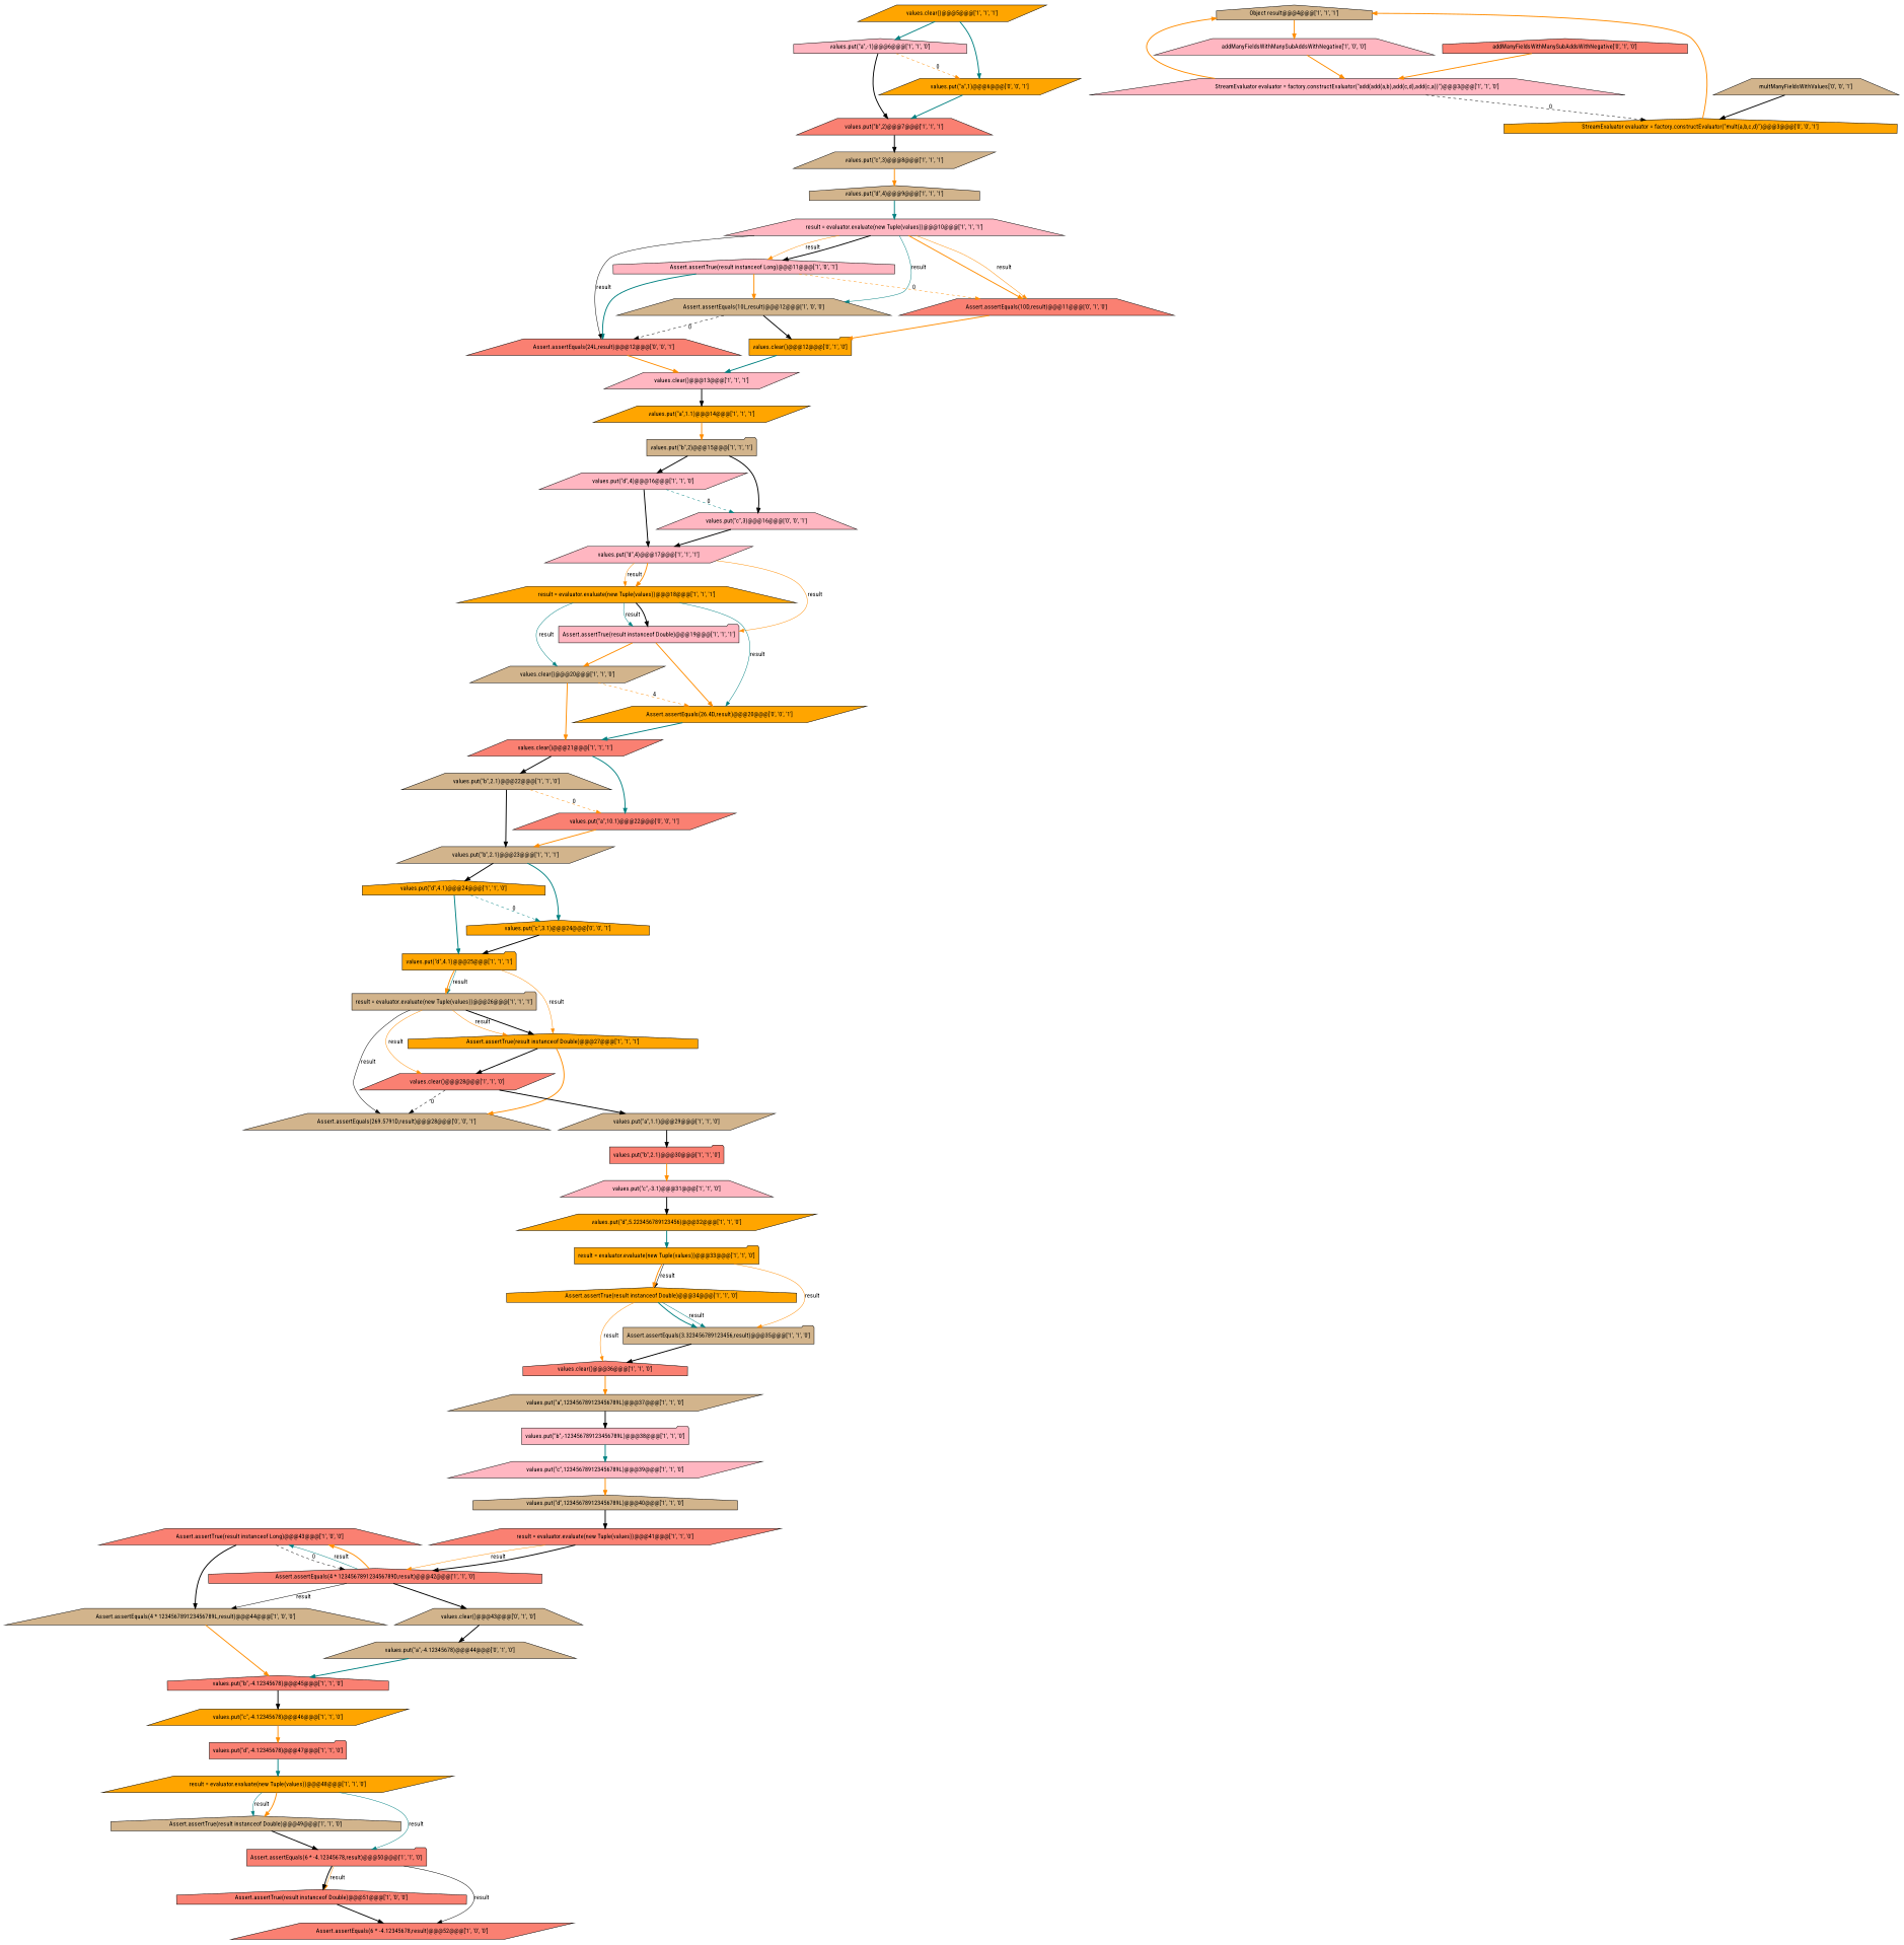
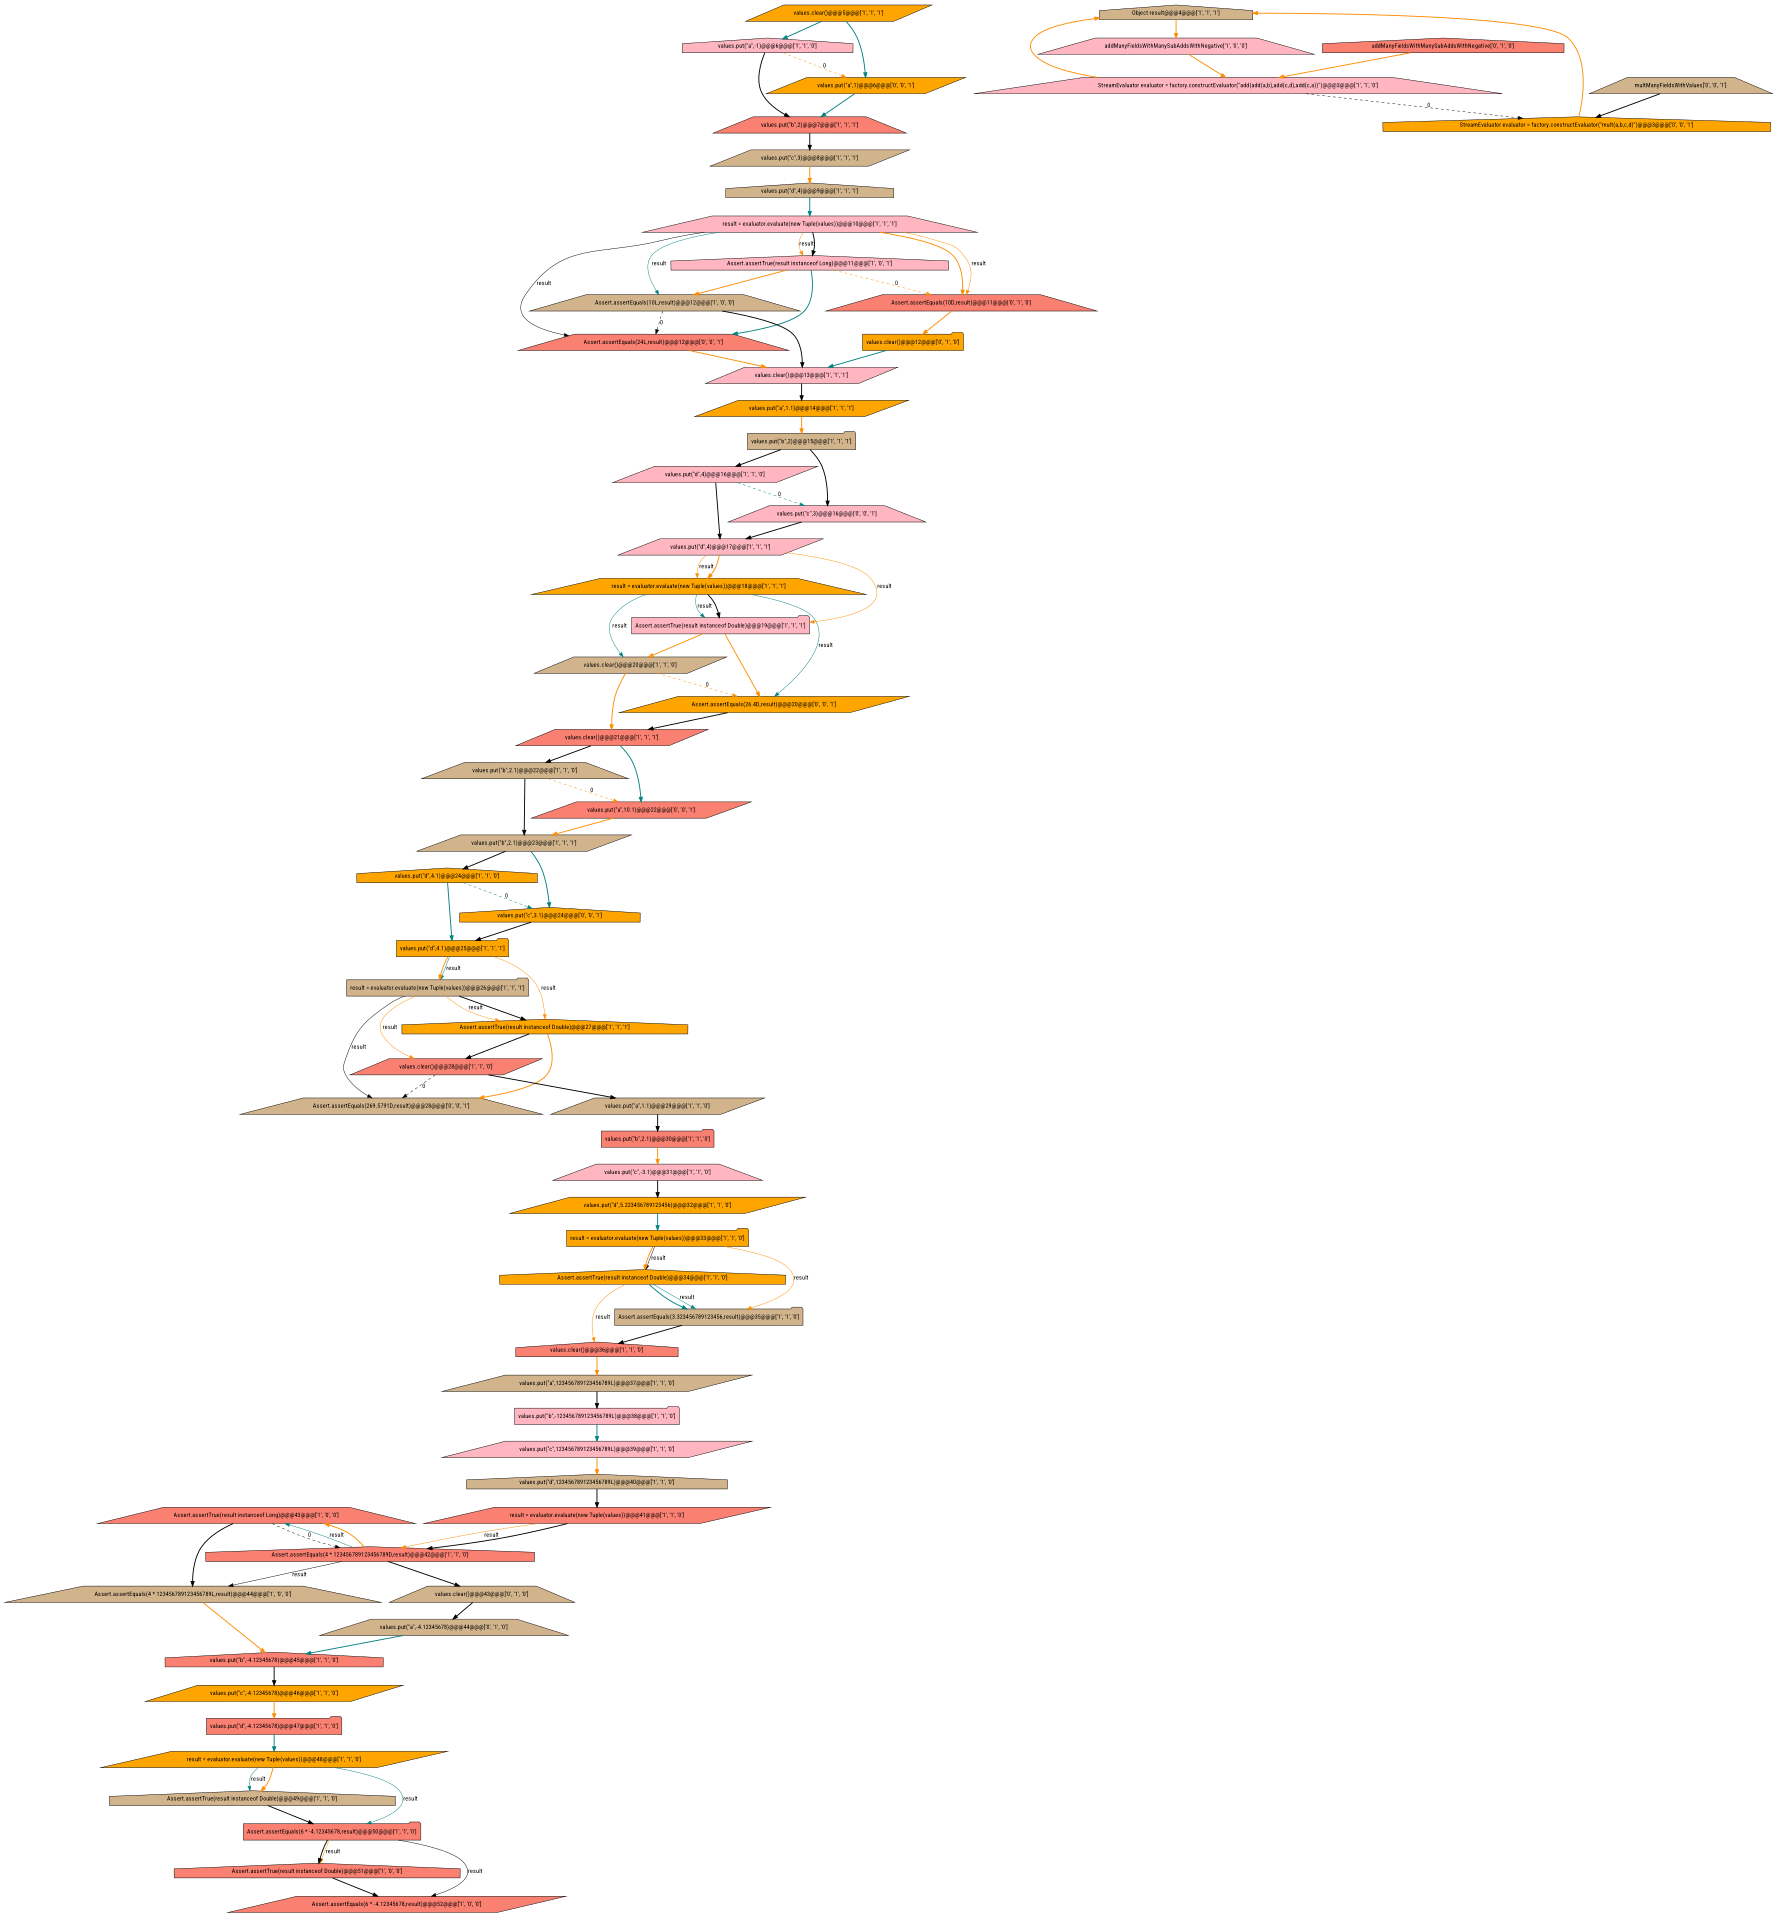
  digraph {
    fontname="Roboto Condensed"
    node [fillcolor=tan fontname="Roboto Condensed" shape=parallelogram style=filled]
    edge [color=black fontname="Roboto Condensed" style=bold]
    n1 [label="values.clear()@@@43@@@['0', '1', '0']" shape=trapezium]
    n2 [label="values.put(\"a\",-4.12345678)@@@44@@@['0', '1', '0']" shape=trapezium]
    n3 [fillcolor=salmon label="values.put(\"b\",-4.12345678)@@@45@@@['1', '1', '0']" shape=house]
    n4 [fillcolor=lightpink label="Assert.assertTrue(result instanceof Long)@@@11@@@['1', '0', '1']" shape=house]
    n5 [fillcolor=salmon label="Assert.assertEquals(24L,result)@@@12@@@['0', '0', '1']" shape=trapezium]
    n6 [fillcolor=salmon label="Assert.assertEquals(10D,result)@@@11@@@['0', '1', '0']" shape=trapezium]
    n7 [label="Assert.assertEquals(10L,result)@@@12@@@['1', '0', '0']" shape=trapezium]
    n8 [fillcolor=lightpink label="values.clear()@@@13@@@['1', '1', '1']"]
    n9 [fillcolor=orange label="values.clear()@@@12@@@['0', '1', '0']" shape=folder]
    n10 [label="Assert.assertEquals(4 * 123456789123456789L,result)@@@44@@@['1', '0', '0']" shape=trapezium]
    n11 [fillcolor=orange label="values.put(\"c\",-4.12345678)@@@46@@@['1', '1', '0']"]
    n12 [fillcolor=salmon label="values.put(\"d\",-4.12345678)@@@47@@@['1', '1', '0']" shape=folder]
    n13 [fillcolor=salmon label="values.put(\"b\",2)@@@7@@@['1', '1', '1']" shape=trapezium]
    n14 [label="values.put(\"c\",3)@@@8@@@['1', '1', '1']"]
    n15 [label="values.put(\"d\",4)@@@9@@@['1', '1', '1']" shape=house]
    n16 [fillcolor=lightpink label="values.put(\"a\",-1)@@@6@@@['1', '1', '0']" shape=house]
    n17 [fillcolor=orange label="values.put(\"a\",1)@@@6@@@['0', '0', '1']"]
    n18 [fillcolor=salmon label="Assert.assertTrue(result instanceof Long)@@@43@@@['1', '0', '0']" shape=trapezium]
    n19 [fillcolor=salmon label="Assert.assertEquals(4 * 123456789123456789D,result)@@@42@@@['1', '1', '0']" shape=house]
    n20 [fillcolor=orange label="Assert.assertTrue(result instanceof Double)@@@34@@@['1', '1', '0']" shape=house]
    n21 [label="Assert.assertEquals(3.323456789123456,result)@@@35@@@['1', '1', '0']" shape=folder]
    n22 [fillcolor=salmon label="values.clear()@@@36@@@['1', '1', '0']" shape=house]
    n23 [label="values.put(\"a\",123456789123456789L)@@@37@@@['1', '1', '0']"]
    n24 [fillcolor=salmon label="values.put(\"b\",2.1)@@@30@@@['1', '1', '0']" shape=folder]
    n25 [fillcolor=lightpink label="values.put(\"c\",-3.1)@@@31@@@['1', '1', '0']" shape=trapezium]
    n26 [fillcolor=orange label="values.put(\"d\",5.223456789123456)@@@32@@@['1', '1', '0']"]
    n27 [label="values.put(\"b\",2)@@@15@@@['1', '1', '1']" shape=folder]
    n28 [fillcolor=lightpink label="values.put(\"d\",4)@@@16@@@['1', '1', '0']"]
    n29 [fillcolor=lightpink label="values.put(\"c\",3)@@@16@@@['0', '0', '1']" shape=trapezium]
    n30 [fillcolor=lightpink label="values.put(\"d\",4)@@@17@@@['1', '1', '1']"]
    n31 [fillcolor=salmon label="Assert.assertTrue(result instanceof Double)@@@51@@@['1', '0', '0']" shape=house]
    n32 [fillcolor=salmon label="Assert.assertEquals(6 * -4.12345678,result)@@@52@@@['1', '0', '0']"]
    n33 [label="values.clear()@@@20@@@['1', '1', '0']"]
    n34 [fillcolor=salmon label="values.clear()@@@21@@@['1', '1', '1']"]
    n35 [fillcolor=orange label="Assert.assertEquals(26.4D,result)@@@20@@@['0', '0', '1']"]
    n36 [label="values.put(\"b\",2.1)@@@22@@@['1', '1', '0']" shape=trapezium]
    n37 [fillcolor=salmon label="values.put(\"a\",10.1)@@@22@@@['0', '0', '1']"]
    n38 [fillcolor=lightpink label="result = evaluator.evaluate(new Tuple(values))@@@10@@@['1', '1', '1']" shape=trapezium]
    n39 [fillcolor=orange label="result = evaluator.evaluate(new Tuple(values))@@@48@@@['1', '1', '0']"]
    n40 [label="Assert.assertTrue(result instanceof Double)@@@49@@@['1', '1', '0']" shape=house]
    n41 [fillcolor=salmon label="Assert.assertEquals(6 * -4.12345678,result)@@@50@@@['1', '1', '0']" shape=folder]
    n42 [label="Object result@@@4@@@['1', '1', '1']" shape=house]
    n43 [fillcolor=lightpink label="addManyFieldsWithManySubAddsWithNegative['1', '0', '0']" shape=trapezium]
    n44 [fillcolor=orange label="values.clear()@@@5@@@['1', '1', '1']"]
    n45 [fillcolor=salmon label="result = evaluator.evaluate(new Tuple(values))@@@41@@@['1', '1', '0']"]
    n46 [fillcolor=orange label="values.put(\"a\",1.1)@@@14@@@['1', '1', '1']"]
    n47 [fillcolor=salmon label="addManyFieldsWithManySubAddsWithNegative['0', '1', '0']" shape=house]
    n48 [fillcolor=lightpink label="StreamEvaluator evaluator = factory.constructEvaluator(\"add(add(a,b),add(c,d),add(c,a))\")@@@3@@@['1', '1', '0']" shape=trapezium]
    n49 [fillcolor=orange label="StreamEvaluator evaluator = factory.constructEvaluator(\"mult(a,b,c,d)\")@@@3@@@['0', '0', '1']" shape=house]
    n50 [fillcolor=orange label="values.put(\"d\",4.1)@@@24@@@['1', '1', '0']" shape=house]
    n51 [fillcolor=orange label="values.put(\"d\",4.1)@@@25@@@['1', '1', '1']" shape=folder]
    n52 [fillcolor=orange label="values.put(\"c\",3.1)@@@24@@@['0', '0', '1']" shape=house]
    n53 [label="result = evaluator.evaluate(new Tuple(values))@@@26@@@['1', '1', '1']" shape=folder]
    n54 [fillcolor=orange label="Assert.assertTrue(result instanceof Double)@@@27@@@['1', '1', '1']" shape=house]
    n55 [label="values.put(\"b\",2.1)@@@23@@@['1', '1', '1']"]
    n56 [fillcolor=lightpink label="values.put(\"b\",-123456789123456789L)@@@38@@@['1', '1', '0']" shape=folder]
    n57 [fillcolor=lightpink label="values.put(\"c\",123456789123456789L)@@@39@@@['1', '1', '0']"]
    n58 [label="values.put(\"d\",123456789123456789L)@@@40@@@['1', '1', '0']" shape=house]
    n59 [fillcolor=lightpink label="Assert.assertTrue(result instanceof Double)@@@19@@@['1', '1', '1']" shape=folder]
    n60 [fillcolor=orange label="result = evaluator.evaluate(new Tuple(values))@@@18@@@['1', '1', '1']" shape=trapezium]
    n61 [fillcolor=salmon label="values.clear()@@@28@@@['1', '1', '0']"]
    n62 [label="Assert.assertEquals(269.5791D,result)@@@28@@@['0', '0', '1']" shape=trapezium]
    n63 [fillcolor=orange label="result = evaluator.evaluate(new Tuple(values))@@@33@@@['1', '1', '0']" shape=folder]
    n64 [label="multManyFieldsWithValues['0', '0', '1']" shape=trapezium]
    n65 [label="values.put(\"a\",1.1)@@@29@@@['1', '1', '0']"]
    n1 -> n2
    n2 -> n3 [color=teal]
    n3 -> n11
    n4 -> n5 [color=teal]
    n4 -> n6 [color=darkorange label=0 style=dashed]
    n4 -> n7 [color=darkorange]
    n5 -> n8 [color=darkorange]
    n6 -> n9 [color=darkorange]
    n7 -> n5 [label=0 style=dashed]
-   n7 -> n9
+   n7 -> n8
    n8 -> n46
    n9 -> n8 [color=teal]
    n10 -> n3 [color=darkorange]
    n11 -> n12 [color=darkorange]
    n12 -> n39 [color=teal]
    n13 -> n14
    n14 -> n15 [color=darkorange]
    n15 -> n38 [color=teal]
    n16 -> n13
    n16 -> n17 [color=darkorange label=0 style=dashed]
    n17 -> n13 [color=teal]
    n18 -> n10
    n18 -> n19 [label=0 style=dashed]
    n19 -> n1
    n19 -> n10 [label=result style=solid]
    n19 -> n18 [color=teal label=result style=solid]
    n19 -> n18 [color=darkorange]
    n20 -> n21 [color=teal label=result style=solid]
    n20 -> n21 [color=teal]
    n20 -> n22 [color=darkorange label=result style=solid]
    n21 -> n22
    n22 -> n23 [color=darkorange]
    n23 -> n56
    n24 -> n25 [color=darkorange]
    n25 -> n26
    n26 -> n63 [color=teal]
    n27 -> n28
    n27 -> n29
    n28 -> n29 [color=teal label=0 style=dashed]
    n28 -> n30
    n29 -> n30
    n30 -> n59 [color=darkorange label=result style=solid]
    n30 -> n60 [color=darkorange label=result style=solid]
    n30 -> n60 [color=darkorange]
    n31 -> n32
    n33 -> n34 [color=darkorange]
-   n33 -> n35 [color=darkorange label=4 style=dashed]
+   n33 -> n35 [color=darkorange label=0 style=dashed]
    n34 -> n36
    n34 -> n37 [color=teal]
-   n35 -> n34 [color=teal]
+   n35 -> n34
    n36 -> n37 [color=darkorange label=0 style=dashed]
    n36 -> n55
    n37 -> n55 [color=darkorange]
    n38 -> n4 [color=darkorange label=result style=solid]
    n38 -> n4
    n38 -> n5 [label=result style=solid]
    n38 -> n6 [color=darkorange]
    n38 -> n6 [color=darkorange label=result style=solid]
    n38 -> n7 [color=teal label=result style=solid]
    n39 -> n40 [color=darkorange]
    n39 -> n40 [color=teal label=result style=solid]
    n39 -> n41 [color=teal label=result style=solid]
    n40 -> n41
    n41 -> n31 [color=darkorange label=result style=solid]
    n41 -> n31
    n41 -> n32 [label=result style=solid]
    n42 -> n43 [color=darkorange]
    n43 -> n48 [color=darkorange]
    n44 -> n16 [color=teal]
    n44 -> n17 [color=teal]
    n45 -> n19 [color=darkorange label=result style=solid]
    n45 -> n19
    n46 -> n27 [color=darkorange]
    n47 -> n48 [color=darkorange]
    n48 -> n42 [color=darkorange]
    n48 -> n49 [label=0 style=dashed]
    n49 -> n42 [color=darkorange]
    n50 -> n51 [color=teal]
    n50 -> n52 [color=teal label=0 style=dashed]
    n51 -> n53 [color=teal label=result style=solid]
    n51 -> n53 [color=darkorange]
    n51 -> n54 [color=darkorange label=result style=solid]
    n52 -> n51
    n53 -> n54
    n53 -> n54 [color=darkorange label=result style=solid]
    n53 -> n61 [color=darkorange label=result style=solid]
    n53 -> n62 [label=result style=solid]
    n54 -> n61
    n54 -> n62 [color=darkorange]
    n55 -> n50
    n55 -> n52 [color=teal]
    n56 -> n57 [color=teal]
    n57 -> n58 [color=darkorange]
    n58 -> n45
    n59 -> n33 [color=darkorange]
    n59 -> n35 [color=darkorange]
    n60 -> n33 [color=teal label=result style=solid]
    n60 -> n35 [color=teal label=result style=solid]
    n60 -> n59
    n60 -> n59 [color=teal label=result style=solid]
    n61 -> n62 [label=0 style=dashed]
    n61 -> n65
    n63 -> n20 [label=result style=solid]
    n63 -> n20 [color=darkorange]
    n63 -> n21 [color=darkorange label=result style=solid]
    n64 -> n49
    n65 -> n24
  }
